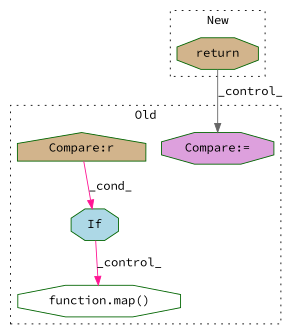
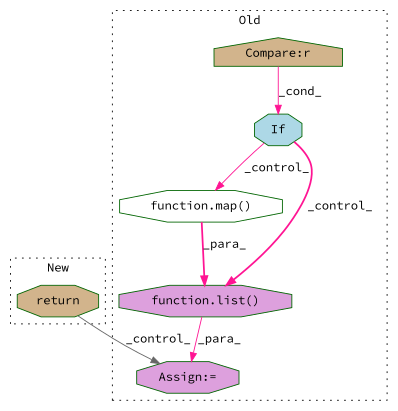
  digraph {
    fontname="Source Code Pro"
    node [a=75 color=darkgreen fillcolor=plum fontname="Source Code Pro" l=3 shape=octagon style=filled]
    edge [color=deeppink fontname="Source Code Pro" style=solid]
    n1 [fillcolor=white l="4,1" label="function.map()" s="514,565"]
-   n2 [a=68 label="Compare:=" s=493]
+   n2 [a=68 label="Assign:=" s=493]
+   n3 [l="18,10" label="function.list()" s="496,566"]
    n4 [a=96 fillcolor=lightblue label=If s=411]
    n5 [a=40 fillcolor=tan l=43 label="Compare:r" s=414 shape=house]
    n6 [a=93 fillcolor=tan l=7 label=return s=3519]
    subgraph cluster_1 {
      label=Old
      style=dotted
      n1
      n2
+     n3
      n4
      n5
    }
    subgraph cluster_2 {
      label=New
      style=dotted
      n6
    }
+   n1 -> n3 [label=_para_ style=bold]
+   n3 -> n2 [label=_para_]
    n4 -> n1 [label=_control_]
+   n4 -> n3 [label=_control_ style=bold]
    n5 -> n4 [label=_cond_]
    n6 -> n2 [color=gray40 label=_control_]
  }
